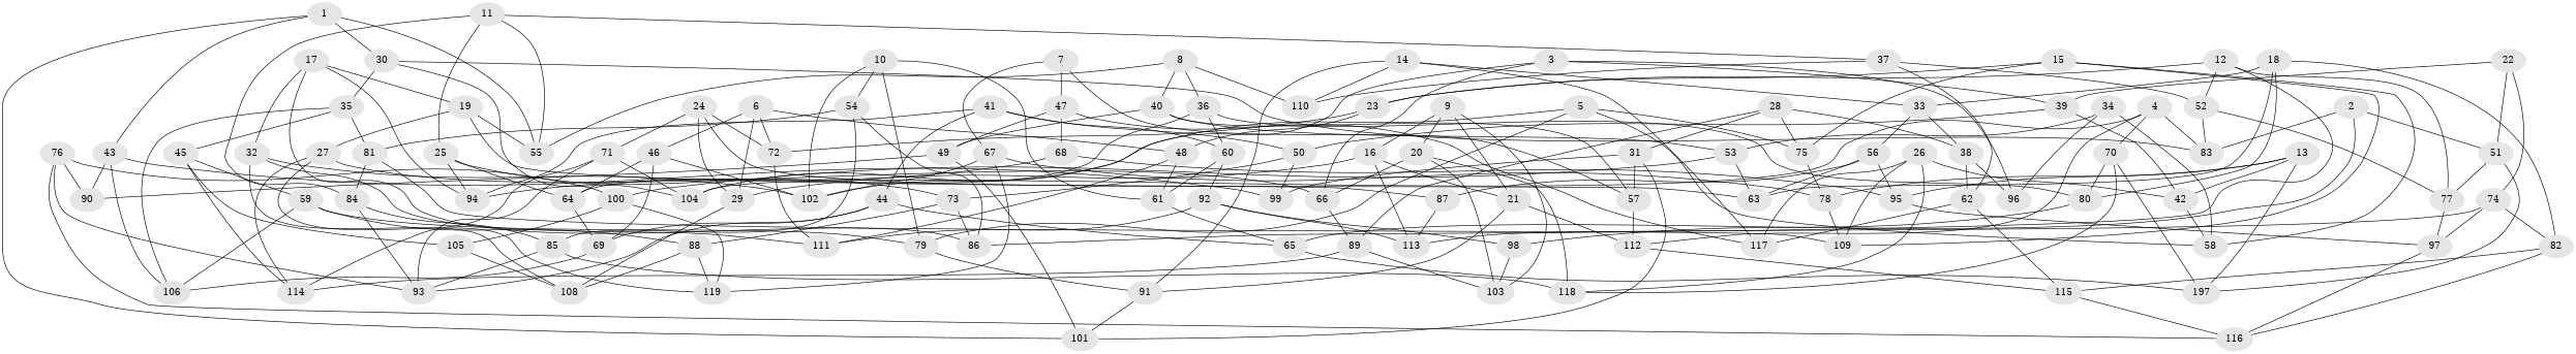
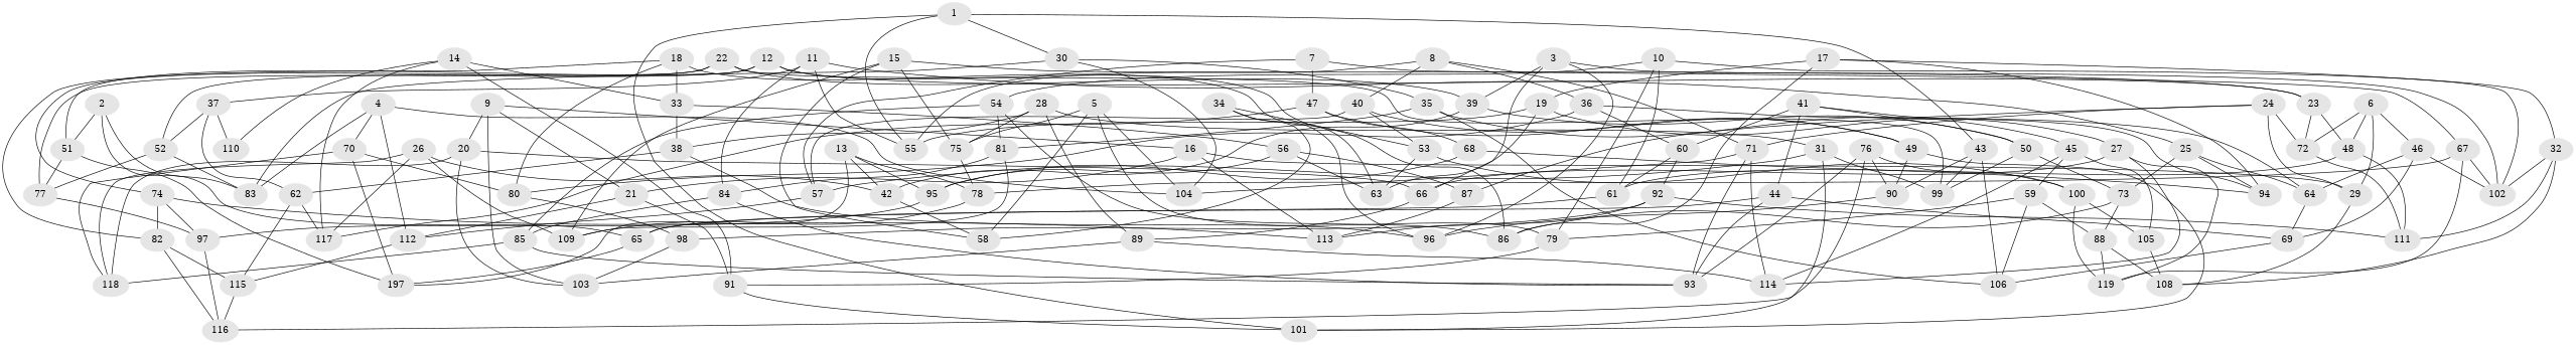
  graph {
    node [color=gray90 style=filled]
    1
    30
    43
    55
    101
    83
    104
    35
    99
    106
    90
    2
    51
    65
    7
    47
    57
    67
    77
    n20 [label=197]
    3
    39
    66
    96
    102
    42
    50
    89
    87
    113
    4
    70
    112
    80
    118
    115
    5
    58
    75
    79
    78
    91
    6
    29
    46
    48
    72
    108
    64
    69
    61
    111
    117
    49
    68
    119
    8
    36
    40
    110
    60
    53
    9
    16
    20
    21
    103
    10
    54
    86
    81
    85
    11
    25
    37
    84
    94
    73
    52
    62
    93
    12
    23
    97
    13
    95
    109
    14
    33
    38
    56
    15
    17
    19
    32
    63
    27
    18
    82
    98
    116
    114
    22
    74
    24
    71
    88
    26
    28
    31
    45
    34
    100
    59
    105
    92
    41
    44
    76
    1 -- 30
    1 -- 43
    1 -- 55
    1 -- 101
    30 -- 83
    30 -- 104
    30 -- 35
    43 -- 99
    43 -- 106
    43 -- 90
    35 -- 106
    35 -- 81
    35 -- 45
+   90 -- 96
    2 -- 83
    2 -- 51
    2 -- 65
    51 -- 77
    51 -- n20
    65 -- n20
    7 -- 47
    7 -- 57
    7 -- 67
    47 -- 117
    47 -- 49
    47 -- 68
    57 -- 112
    67 -- 102
    67 -- 78
    67 -- 119
    77 -- 97
    3 -- 39
    3 -- 66
    3 -- 96
    3 -- 102
    39 -- 42
    39 -- 50
    66 -- 89
    42 -- 58
    50 -- 99
    50 -- 73
    89 -- 103
    89 -- 114
    87 -- 113
    4 -- 83
    4 -- 104
    4 -- 70
    4 -- 112
    70 -- n20
    70 -- 80
    70 -- 118
    112 -- 115
    80 -- 98
    115 -- 116
    5 -- 104
    5 -- 58
    5 -- 75
    5 -- 79
    75 -- 78
    79 -- 91
    78 -- 109
    91 -- 101
    6 -- 29
    6 -- 46
    6 -- 48
    6 -- 72
    29 -- 108
    46 -- 102
    46 -- 64
    46 -- 69
    48 -- 61
    48 -- 111
    72 -- 111
    64 -- 69
    69 -- 106
    61 -- 65
    49 -- 101
    49 -- 90
    68 -- 94
    68 -- 95
    8 -- 55
    8 -- 36
    8 -- 40
-   8 -- 110
+   8 -- 71
    36 -- 80
    36 -- 64
    36 -- 60
    40 -- 57
    40 -- 49
    40 -- 53
    60 -- 61
    60 -- 92
    53 -- 63
    53 -- 100
    9 -- 16
    9 -- 20
    9 -- 21
    9 -- 103
    16 -- 113
    16 -- 29
    16 -- 21
    20 -- 66
    20 -- 118
    20 -- 103
    21 -- 112
    21 -- 91
    10 -- 102
    10 -- 79
    10 -- 61
    10 -- 54
    54 -- 86
    54 -- 81
    54 -- 85
    81 -- 84
    81 -- 109
    85 -- 118
    85 -- 93
    11 -- 55
    11 -- 25
    11 -- 37
    11 -- 84
    25 -- 64
    25 -- 94
    25 -- 73
    37 -- 110
    37 -- 52
    37 -- 62
    84 -- 85
    84 -- 93
    73 -- 86
    73 -- 88
    52 -- 83
    52 -- 77
    62 -- 115
    62 -- 117
    12 -- 77
    12 -- 86
    12 -- 52
    12 -- 23
    23 -- 48
    23 -- 72
    97 -- 116
    13 -- n20
    13 -- 42
    13 -- 78
    13 -- 95
    95 -- 97
    14 -- 91
    14 -- 117
    14 -- 110
    14 -- 33
    33 -- 38
    33 -- 56
    38 -- 96
    38 -- 62
    56 -- 87
    56 -- 95
    56 -- 63
    15 -- 58
    15 -- 75
    15 -- 23
    15 -- 109
    17 -- 86
    17 -- 94
    17 -- 19
    17 -- 32
    19 -- 55
    19 -- 63
    19 -- 27
    32 -- 102
    32 -- 108
    32 -- 111
    27 -- 66
    27 -- 119
    27 -- 114
    18 -- 80
    18 -- 33
    18 -- 63
    18 -- 82
    82 -- 115
    82 -- 116
    98 -- 103
+   22 -- 99
    22 -- 51
    22 -- 39
    22 -- 74
    74 -- 113
    74 -- 97
    74 -- 82
    24 -- 87
    24 -- 29
    24 -- 72
    24 -- 71
    71 -- 104
    71 -- 93
    71 -- 114
    88 -- 108
    88 -- 119
    26 -- 42
    26 -- 118
    26 -- 117
    26 -- 109
    28 -- 89
    28 -- 75
    28 -- 38
    28 -- 31
    31 -- 101
    31 -- 99
    31 -- 57
    45 -- 114
    45 -- 59
    45 -- 105
    34 -- 96
    34 -- 58
    34 -- 53
    100 -- 119
    100 -- 105
    59 -- 106
    59 -- 79
    59 -- 88
    105 -- 108
    92 -- 113
    92 -- 111
    92 -- 98
    41 -- 50
    41 -- 60
    41 -- 94
    41 -- 44
    44 -- 65
    44 -- 69
    44 -- 93
    76 -- 90
    76 -- 93
    76 -- 116
    76 -- 100
  }
